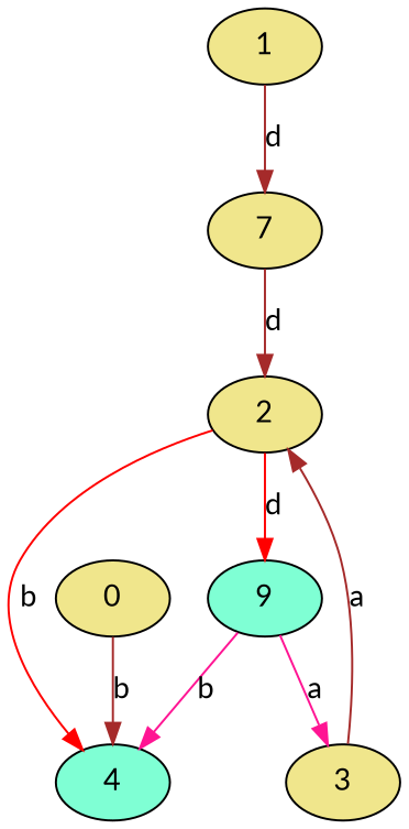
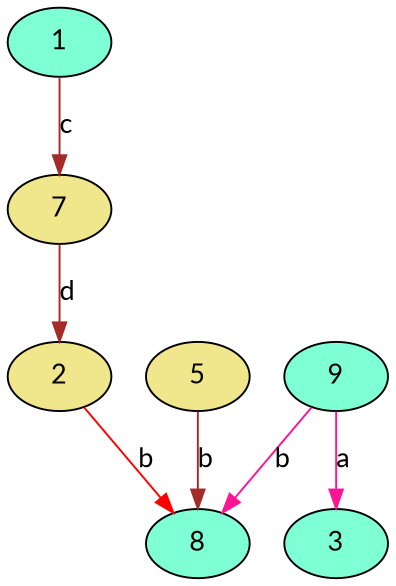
  strict digraph {
    fontname=Lato
    node [fillcolor=khaki fontname=Lato style=filled]
    edge [color=brown fontname=Lato]
-   4 [fillcolor=aquamarine]
+   4 [fillcolor=aquamarine label=8]
    2
    9 [fillcolor=aquamarine]
-   3
-   0
+   3 [fillcolor=aquamarine]
+   0 [label=5]
    7
-   1
+   1 [fillcolor=aquamarine]
    2 -> 4 [color=red label=b]
-   2 -> 9 [color=red label=d]
    9 -> 4 [color=deeppink label=b]
    9 -> 3 [color=deeppink label=a]
-   3 -> 2 [label=a]
    0 -> 4 [label=b]
    7 -> 2 [label=d]
-   1 -> 7 [label=d]
+   1 -> 7 [label=c]
  }
